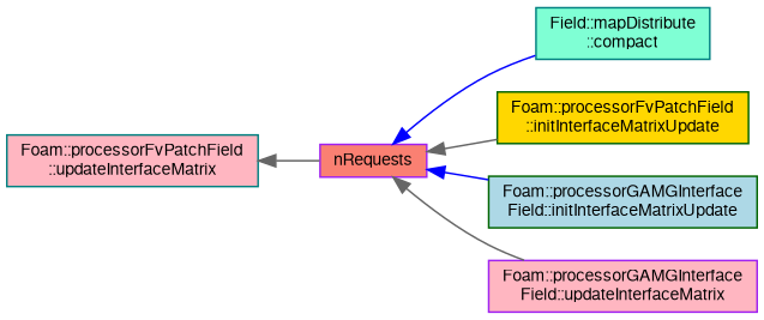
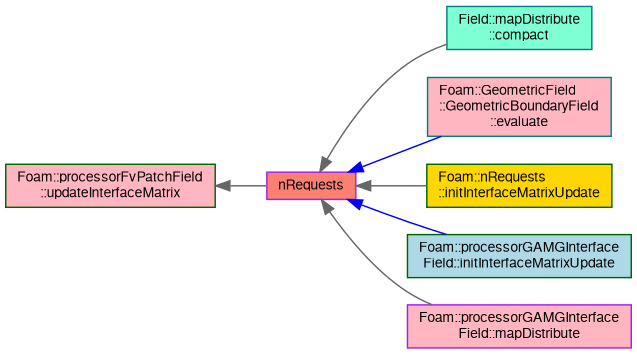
  digraph {
    rankdir=LR
    node [color=teal fillcolor=lightpink fontname=FreeSans fontsize=10 shape=record style=filled]
    edge [color=blue dir=back fontname=FreeSans fontsize=10 labelfontname=FreeSans labelfontsize=10 style=solid]
    n1 [color=purple fillcolor=salmon fontcolor=black height=0.2 label=nRequests width=0.4]
    n2 [fillcolor=aquamarine height=0.2 label="Field::mapDistribute\l::compact" width=0.4]
-   n4 [color=darkgreen fillcolor=gold height=0.2 label="Foam::processorFvPatchField\l::initInterfaceMatrixUpdate" width=0.4]
+   n3 [height=0.2 label="Foam::GeometricField\l::GeometricBoundaryField\l::evaluate" width=0.4]
+   n4 [color=darkgreen fillcolor=gold height=0.2 label="Foam::nRequests\l::initInterfaceMatrixUpdate" width=0.4]
    n5 [color=darkgreen fillcolor=lightblue height=0.2 label="Foam::processorGAMGInterface\lField::initInterfaceMatrixUpdate" width=0.4]
-   n6 [color=purple height=0.2 label="Foam::processorGAMGInterface\lField::updateInterfaceMatrix" width=0.4]
-   n7 [height=0.2 label="Foam::processorFvPatchField\l::updateInterfaceMatrix" width=0.4]
-   n1 -> n2
+   n6 [color=purple height=0.2 label="Foam::processorGAMGInterface\lField::mapDistribute" width=0.4]
+   n7 [color=darkgreen height=0.2 label="Foam::processorFvPatchField\l::updateInterfaceMatrix" width=0.4]
+   n1 -> n2 [color=gray40]
+   n1 -> n3
    n1 -> n4 [color=gray40]
    n1 -> n5
    n1 -> n6 [color=gray40]
    n7 -> n1 [color=gray40]
  }
